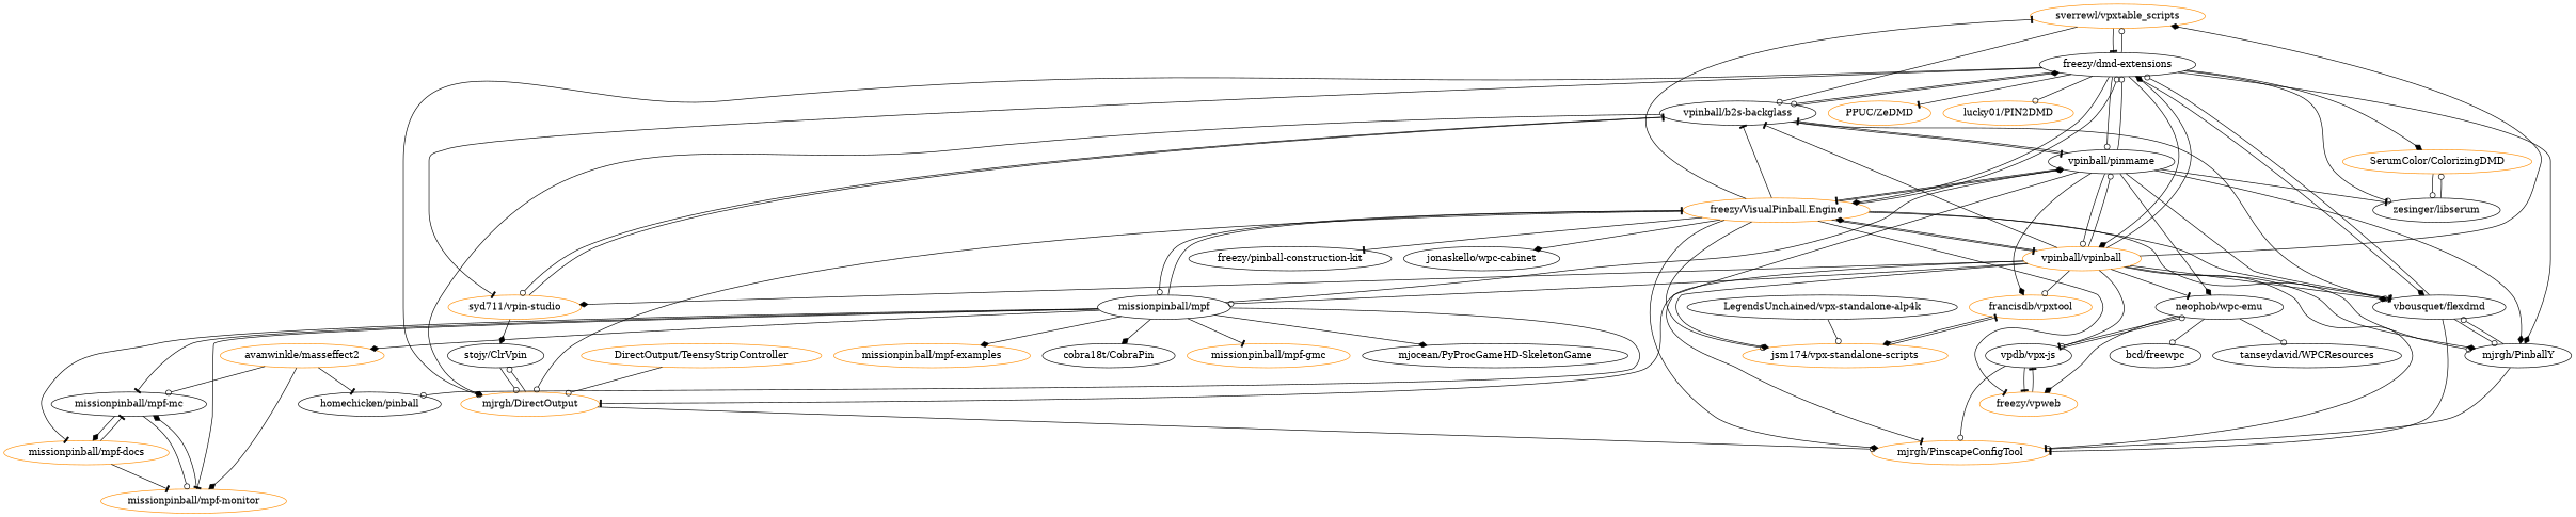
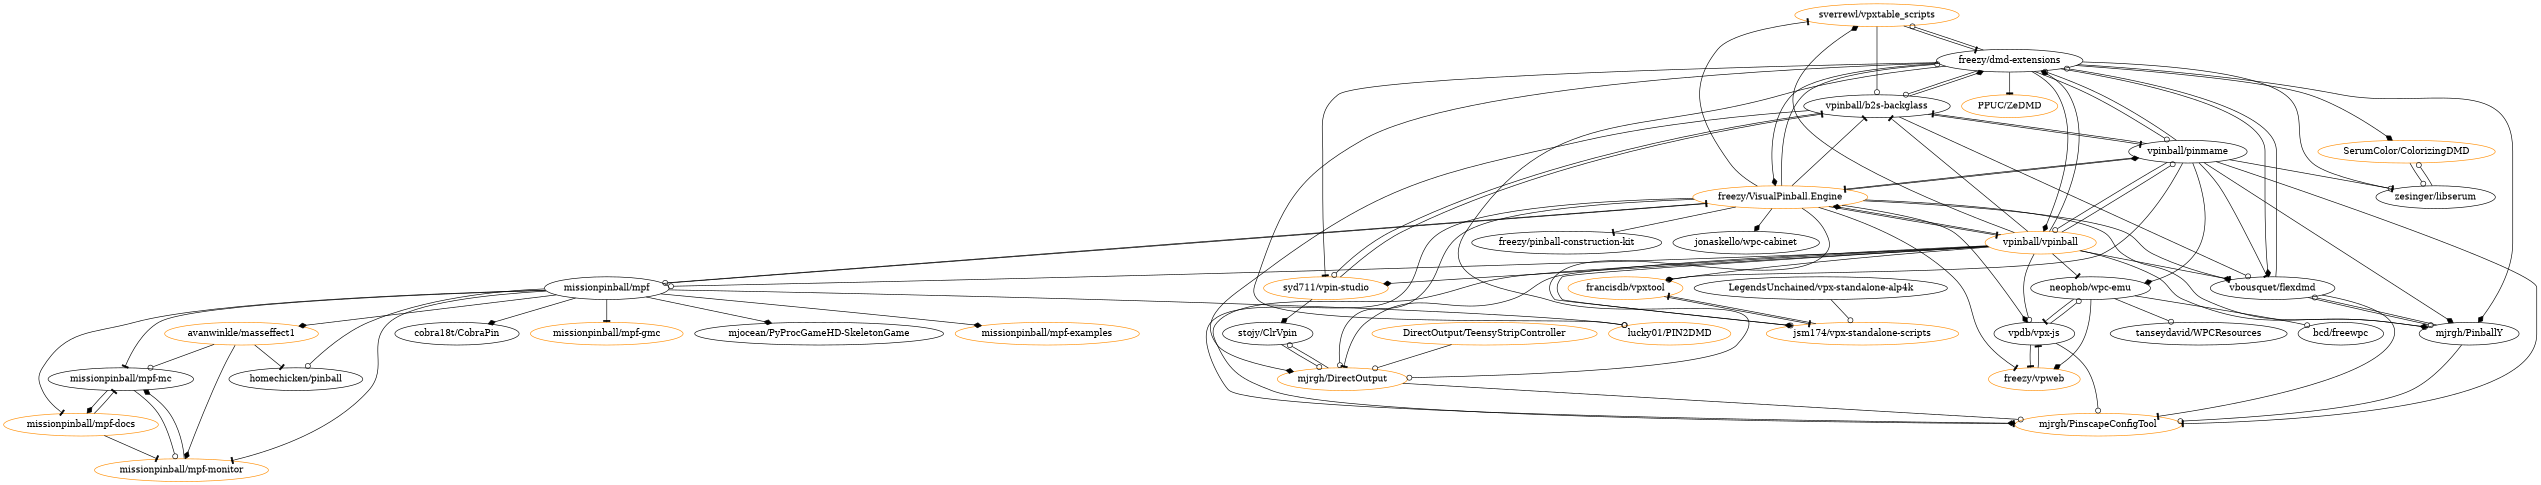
  digraph {
    node [color=black]
    edge [arrowhead=odot]
    "sverrewl/vpxtable_scripts" [color=darkorange l="2.947,46.94"]
    "freezy/dmd-extensions" [l="2.966,46.938"]
    "vpinball/b2s-backglass" [l="2.954,46.932"]
    "mjrgh/PinballY" [l="2.961,46.915"]
    "vbousquet/flexdmd" [l="2.966,46.926"]
    "freezy/VisualPinball.Engine" [color=darkorange l="2.949,46.922"]
    "vpinball/vpinball" [color=darkorange l="2.978,46.917"]
    "vpinball/pinmame" [l="2.983,46.93"]
    "mjrgh/DirectOutput" [color=darkorange l="2.944,46.911"]
    "PPUC/ZeDMD" [color=darkorange l="2.927,46.948"]
    "zesinger/libserum" [l="2.992,46.943"]
    "syd711/vpin-studio" [color=darkorange l="2.936,46.929"]
    "lucky01/PIN2DMD" [color=darkorange l="3.008,46.95"]
    "SerumColor/ColorizingDMD" [color=darkorange l="2.987,46.952"]
    "mjrgh/PinscapeConfigTool" [color=darkorange l="2.964,46.908"]
    "vpdb/vpx-js" [l="2.967,46.897"]
    "freezy/vpweb" [color=darkorange l="2.953,46.896"]
    "missionpinball/mpf" [l="2.958,46.959"]
    "freezy/pinball-construction-kit" [l="2.903,46.905"]
    "jonaskello/wpc-cabinet" [l="2.909,46.925"]
    "jsm174/vpx-standalone-scripts" [color=darkorange l="3.004,46.91"]
    "neophob/wpc-emu" [l="2.985,46.894"]
    "francisdb/vpxtool" [color=darkorange l="3.008,46.921"]
    "stojy/ClrVpin" [l="2.926,46.913"]
    "tanseydavid/WPCResources" [l="2.984,46.876"]
    "bcd/freewpc" [l="3.002,46.878"]
-   "avanwinkle/masseffect2" [color=darkorange l="2.957,46.977"]
+   "avanwinkle/masseffect2" [color=darkorange l="2.957,46.977" label="avanwinkle/masseffect1"]
    "homechicken/pinball" [l="2.97,46.972"]
    "missionpinball/mpf-mc" [l="2.94,46.982"]
    "missionpinball/mpf-monitor" [color=darkorange l="2.946,46.974"]
    "missionpinball/mpf-docs" [color=darkorange l="2.954,46.987"]
    "cobra18t/CobraPin" [l="2.973,46.98"]
    "missionpinball/mpf-gmc" [color=darkorange l="2.984,46.965"]
    "mjocean/PyProcGameHD-SkeletonGame" [l="2.933,46.965"]
    "missionpinball/mpf-examples" [color=darkorange l="2.984,46.974"]
    "DirectOutput/TeensyStripController" [color=darkorange l="2.927,46.891"]
    "LegendsUnchained/vpx-standalone-alp4k" [l="3.034,46.901"]
    "sverrewl/vpxtable_scripts" -> "freezy/dmd-extensions" [arrowhead=tee]
    "sverrewl/vpxtable_scripts" -> "vpinball/b2s-backglass"
    "freezy/dmd-extensions" -> "sverrewl/vpxtable_scripts"
    "freezy/dmd-extensions" -> "vpinball/b2s-backglass"
    "freezy/dmd-extensions" -> "mjrgh/PinballY" [arrowhead=diamond]
    "freezy/dmd-extensions" -> "vbousquet/flexdmd" [arrowhead=diamond]
    "freezy/dmd-extensions" -> "freezy/VisualPinball.Engine" [arrowhead=diamond]
    "freezy/dmd-extensions" -> "vpinball/vpinball" [arrowhead=diamond]
    "freezy/dmd-extensions" -> "vpinball/pinmame"
    "freezy/dmd-extensions" -> "mjrgh/DirectOutput"
    "freezy/dmd-extensions" -> "PPUC/ZeDMD" [arrowhead=tee]
    "freezy/dmd-extensions" -> "zesinger/libserum"
    "freezy/dmd-extensions" -> "syd711/vpin-studio" [arrowhead=tee]
    "freezy/dmd-extensions" -> "lucky01/PIN2DMD"
    "freezy/dmd-extensions" -> "SerumColor/ColorizingDMD" [arrowhead=diamond]
    "vpinball/b2s-backglass" -> "freezy/dmd-extensions" [arrowhead=diamond]
    "vpinball/b2s-backglass" -> "vbousquet/flexdmd"
    "vpinball/b2s-backglass" -> "vpinball/pinmame" [arrowhead=tee]
    "vpinball/b2s-backglass" -> "mjrgh/DirectOutput" [arrowhead=diamond]
    "vpinball/b2s-backglass" -> "syd711/vpin-studio"
    "mjrgh/PinballY" -> "vbousquet/flexdmd"
    "mjrgh/PinballY" -> "mjrgh/PinscapeConfigTool"
    "vbousquet/flexdmd" -> "freezy/dmd-extensions"
    "vbousquet/flexdmd" -> "mjrgh/PinballY"
    "vbousquet/flexdmd" -> "mjrgh/PinscapeConfigTool" [arrowhead=tee]
    "freezy/VisualPinball.Engine" -> "sverrewl/vpxtable_scripts" [arrowhead=tee]
    "freezy/VisualPinball.Engine" -> "freezy/dmd-extensions"
    "freezy/VisualPinball.Engine" -> "vpinball/b2s-backglass" [arrowhead=tee]
    "freezy/VisualPinball.Engine" -> "mjrgh/PinballY"
    "freezy/VisualPinball.Engine" -> "vbousquet/flexdmd" [arrowhead=tee]
    "freezy/VisualPinball.Engine" -> "vpinball/vpinball" [arrowhead=tee]
    "freezy/VisualPinball.Engine" -> "vpinball/pinmame" [arrowhead=diamond]
    "freezy/VisualPinball.Engine" -> "mjrgh/DirectOutput"
    "freezy/VisualPinball.Engine" -> "mjrgh/PinscapeConfigTool" [arrowhead=diamond]
+   "freezy/VisualPinball.Engine" -> "vpdb/vpx-js" [arrowhead=diamond]
    "freezy/VisualPinball.Engine" -> "freezy/vpweb" [arrowhead=tee]
    "freezy/VisualPinball.Engine" -> "missionpinball/mpf"
    "freezy/VisualPinball.Engine" -> "freezy/pinball-construction-kit" [arrowhead=tee]
    "freezy/VisualPinball.Engine" -> "jonaskello/wpc-cabinet" [arrowhead=diamond]
    "freezy/VisualPinball.Engine" -> "jsm174/vpx-standalone-scripts"
    "vpinball/vpinball" -> "sverrewl/vpxtable_scripts" [arrowhead=diamond]
    "vpinball/vpinball" -> "freezy/dmd-extensions" [arrowhead=diamond]
    "vpinball/vpinball" -> "vpinball/b2s-backglass" [arrowhead=tee]
    "vpinball/vpinball" -> "mjrgh/PinballY" [arrowhead=diamond]
    "vpinball/vpinball" -> "vbousquet/flexdmd" [arrowhead=diamond]
    "vpinball/vpinball" -> "freezy/VisualPinball.Engine" [arrowhead=diamond]
    "vpinball/vpinball" -> "vpinball/pinmame"
    "vpinball/vpinball" -> "mjrgh/DirectOutput" [arrowhead=tee]
    "vpinball/vpinball" -> "syd711/vpin-studio" [arrowhead=diamond]
    "vpinball/vpinball" -> "mjrgh/PinscapeConfigTool" [arrowhead=tee]
    "vpinball/vpinball" -> "vpdb/vpx-js"
    "vpinball/vpinball" -> "missionpinball/mpf"
    "vpinball/vpinball" -> "jsm174/vpx-standalone-scripts" [arrowhead=diamond]
    "vpinball/vpinball" -> "neophob/wpc-emu" [arrowhead=tee]
    "vpinball/vpinball" -> "francisdb/vpxtool"
    "vpinball/pinmame" -> "freezy/dmd-extensions"
    "vpinball/pinmame" -> "vpinball/b2s-backglass" [arrowhead=tee]
    "vpinball/pinmame" -> "mjrgh/PinballY" [arrowhead=diamond]
    "vpinball/pinmame" -> "vbousquet/flexdmd" [arrowhead=tee]
    "vpinball/pinmame" -> "freezy/VisualPinball.Engine" [arrowhead=tee]
    "vpinball/pinmame" -> "vpinball/vpinball"
    "vpinball/pinmame" -> "zesinger/libserum" [arrowhead=tee]
    "vpinball/pinmame" -> "mjrgh/PinscapeConfigTool" [arrowhead=tee]
    "vpinball/pinmame" -> "neophob/wpc-emu" [arrowhead=diamond]
    "vpinball/pinmame" -> "francisdb/vpxtool" [arrowhead=diamond]
    "mjrgh/DirectOutput" -> "mjrgh/PinscapeConfigTool"
    "mjrgh/DirectOutput" -> "stojy/ClrVpin"
    "zesinger/libserum" -> "SerumColor/ColorizingDMD"
    "syd711/vpin-studio" -> "vpinball/b2s-backglass" [arrowhead=tee]
    "syd711/vpin-studio" -> "stojy/ClrVpin" [arrowhead=diamond]
    "SerumColor/ColorizingDMD" -> "zesinger/libserum"
    "vpdb/vpx-js" -> "mjrgh/PinscapeConfigTool"
    "vpdb/vpx-js" -> "freezy/vpweb" [arrowhead=tee]
    "vpdb/vpx-js" -> "neophob/wpc-emu"
    "freezy/vpweb" -> "vpdb/vpx-js" [arrowhead=tee]
    "missionpinball/mpf" -> "freezy/VisualPinball.Engine" [arrowhead=tee]
-   "missionpinball/mpf" -> "vpinball/pinmame"
+   "missionpinball/mpf" -> "lucky01/PIN2DMD"
    "missionpinball/mpf" -> "avanwinkle/masseffect2" [arrowhead=diamond]
    "missionpinball/mpf" -> "homechicken/pinball"
    "missionpinball/mpf" -> "missionpinball/mpf-mc" [arrowhead=tee]
    "missionpinball/mpf" -> "missionpinball/mpf-monitor" [arrowhead=tee]
    "missionpinball/mpf" -> "missionpinball/mpf-docs" [arrowhead=tee]
    "missionpinball/mpf" -> "cobra18t/CobraPin" [arrowhead=diamond]
    "missionpinball/mpf" -> "missionpinball/mpf-gmc" [arrowhead=tee]
    "missionpinball/mpf" -> "mjocean/PyProcGameHD-SkeletonGame" [arrowhead=diamond]
    "missionpinball/mpf" -> "missionpinball/mpf-examples" [arrowhead=diamond]
    "jsm174/vpx-standalone-scripts" -> "francisdb/vpxtool" [arrowhead=tee]
    "neophob/wpc-emu" -> "vpdb/vpx-js" [arrowhead=tee]
    "neophob/wpc-emu" -> "freezy/vpweb" [arrowhead=diamond]
    "neophob/wpc-emu" -> "tanseydavid/WPCResources"
    "neophob/wpc-emu" -> "bcd/freewpc"
-   "francisdb/vpxtool" -> "jsm174/vpx-standalone-scripts" [arrowhead=diamond]
+   "francisdb/vpxtool" -> "jsm174/vpx-standalone-scripts" [arrowhead=tee]
    "stojy/ClrVpin" -> "mjrgh/DirectOutput"
    "avanwinkle/masseffect2" -> "homechicken/pinball" [arrowhead=tee]
    "avanwinkle/masseffect2" -> "missionpinball/mpf-mc"
    "avanwinkle/masseffect2" -> "missionpinball/mpf-monitor" [arrowhead=diamond]
    "missionpinball/mpf-mc" -> "missionpinball/mpf-monitor"
    "missionpinball/mpf-mc" -> "missionpinball/mpf-docs" [arrowhead=diamond]
    "missionpinball/mpf-monitor" -> "missionpinball/mpf-mc" [arrowhead=diamond]
    "missionpinball/mpf-docs" -> "missionpinball/mpf-mc" [arrowhead=tee]
    "missionpinball/mpf-docs" -> "missionpinball/mpf-monitor" [arrowhead=tee]
    "DirectOutput/TeensyStripController" -> "mjrgh/DirectOutput"
    "LegendsUnchained/vpx-standalone-alp4k" -> "jsm174/vpx-standalone-scripts"
  }
